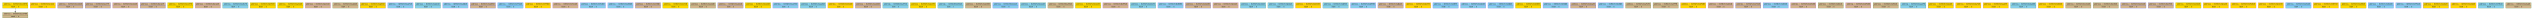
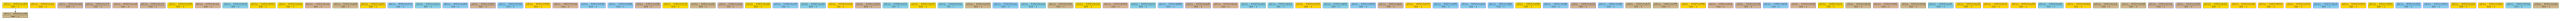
  digraph {
    fontname="JetBrains Mono"
    node [shape=record style=filled fillcolor=tan color=darkgreen fontname="JetBrains Mono"]
    n1 [label="{address : 0x55b7c31c3700 |mask : 6}"]
    n2 [label="{address : 0x55b7c31c32a0 |mask : 6}" fillcolor=gold color=purple]
    n3 [label="{address : 0x55b7c31c2d20 |mask : 6}" color=blue]
    n4 [label="{address : 0x55b7c31c2770 |mask : 6}" color=blue]
    n5 [label="{address : 0x55b7c31c2420 |mask : 6}" color=purple]
    n6 [label="{address : 0x55b7c31c1e70 |mask : 6}" color=blue]
    n7 [label="{address : 0x55b7c31c1570 |mask : 6}" fillcolor=gold]
    n8 [label="{address : 0x55b7c31c1220 |mask : 6}" color=purple]
    n9 [label="{address : 0x55b7c31c0c70 |mask : 6}" fillcolor=skyblue]
    n10 [label="{address : 0x55b7c31c0920 |mask : 6}" fillcolor=gold]
    n11 [label="{address : 0x55b7c31a3460 |mask : 6}" fillcolor=gold]
    n12 [label="{address : 0x55b7c31a3110 |mask : 6}" color=purple]
    n13 [label="{address : 0x55b7c31a2b60 |mask : 6}"]
    n14 [label="{address : 0x55b7c31a2810 |mask : 6}" fillcolor=gold color=blue]
    n15 [label="{address : 0x55b7c31a1f10 |mask : 6}" fillcolor=skyblue color=purple]
    n16 [label="{address : 0x55b7c31a1610 |mask : 6}" fillcolor=skyblue]
    n17 [label="{address : 0x55b7c31a0d10 |mask : 6}" fillcolor=skyblue color=purple]
    n18 [label="{address : 0x55b7c31a0760 |mask : 6}" color=blue]
    n19 [label="{address : 0x55b7c319fe60 |mask : 6}" fillcolor=skyblue color=blue]
    n20 [label="{address : 0x55b7c319f560 |mask : 6}" fillcolor=gold color=purple]
    n21 [label="{address : 0x55b7c319ec60 |mask : 6}" color=purple]
    n22 [label="{address : 0x55b7c319e360 |mask : 6}" fillcolor=skyblue color=purple]
    n23 [label="{address : 0x55b7c31e8020 |mask : 6}" fillcolor=skyblue color=purple]
    n24 [label="{address : 0x55b7c31e78d0 |mask : 6}" color=blue]
    n25 [label="{address : 0x55b7c31b4fd0 |mask : 6}" fillcolor=gold]
    n26 [label="{address : 0x55b7c31a2260 |mask : 6}"]
    n27 [label="{address : 0x55b7c31ab140 |mask : 6}" color=blue]
    n28 [label="{address : 0x55b7c31b46d0 |mask : 6}" fillcolor=gold]
    n29 [label="{address : 0x55b7c31a1960 |mask : 6}" fillcolor=skyblue color=purple]
    n30 [label="{address : 0x55b7c31aa840 |mask : 6}" fillcolor=skyblue]
    n31 [label="{address : 0x55b7c31b3dd0 |mask : 6}" fillcolor=gold color=purple]
    n32 [label="{address : 0x55b7c31a1060 |mask : 6}" color=blue]
    n33 [label="{address : 0x55b7c31a9f40 |mask : 6}" fillcolor=skyblue]
    n34 [label="{address : 0x55b7c31ab490 |mask : 6}" fillcolor=gold]
    n35 [label="{address : 0x55b7c31b5320 |mask : 6}" fillcolor=skyblue]
    n36 [label="{address : 0x55b7c31ab500 |mask : 6}"]
    n37 [label="{address : 0x55b7c31b4120 |mask : 6}" fillcolor=skyblue color=blue]
    n38 [label="{address : 0x55b7c31b4a20 |mask : 6}" fillcolor=skyblue]
    n39 [label="{address : 0x55b7c31a96b0 |mask : 6}"]
    n40 [label="{address : 0x55b7c31b2a50 |mask : 6}" fillcolor=gold]
    n41 [label="{address : 0x55b7c31d95d0 |mask : 6}" color=purple]
    n42 [label="{address : 0x55b7c31d3a70 |mask : 6}" fillcolor=skyblue]
    n43 [label="{address : 0x55b7c31d8080 |mask : 6}" fillcolor=skyblue color=purple]
    n44 [label="{address : 0x55b7c31c3070 |mask : 6}" fillcolor=gold]
    n45 [label="{address : 0x55b7c31d2680 |mask : 6}" color=blue]
    n46 [label="{address : 0x55b7c31c1b20 |mask : 6}" color=purple]
    n47 [label="{address : 0x55b7c31cd1b0 |mask : 6}" fillcolor=skyblue]
    n48 [label="{address : 0x55b7c31e4620 |mask : 6}" fillcolor=skyblue]
    n49 [label="{address : 0x55b7c31d3150 |mask : 6}" fillcolor=gold color=purple]
    n50 [label="{address : 0x55b7c31d4920 |mask : 6}" fillcolor=skyblue]
    n51 [label="{address : 0x55b7c31d8980 |mask : 6}" fillcolor=skyblue color=purple]
    n52 [label="{address : 0x55b7c31a8e20 |mask : 6}" color=blue]
    n53 [label="{address : 0x55b7c31d4370 |mask : 6}" fillcolor=gold color=purple]
    n54 [label="{address : 0x55b7c31d3390 |mask : 6}" fillcolor=skyblue color=blue]
    n55 [label="{address : 0x55b7c31e4bd0 |mask : 6}" fillcolor=skyblue color=purple]
    n56 [label="{address : 0x55b7c31d4020 |mask : 6}" fillcolor=skyblue color=blue]
    n57 [label="{address : 0x55b7c31d3830 |mask : 6}" fillcolor=gold]
    n58 [label="{address : 0x55b7c31b58d0 |mask : 6}" fillcolor=skyblue color=purple]
    n59 [label="{address : 0x55b7c31d4a30 |mask : 6}" color=blue]
    n60 [label="{address : 0x55b7c31b3820 |mask : 6}" fillcolor=skyblue color=purple]
    n61 [label="{address : 0x55b7c31a9170 |mask : 6}"]
    n62 [label="{address : 0x55b7c31a9990 |mask : 6}"]
    n63 [label="{address : 0x55b7c31d9b80 |mask : 6}" fillcolor=gold color=purple]
    n64 [label="{address : 0x55b7c31a0410 |mask : 6}" color=purple]
    n65 [label="{address : 0x55b7c31e7320 |mask : 6}" color=blue]
    n66 [label="{address : 0x55b7c31d83d0 |mask : 6}" fillcolor=skyblue color=purple]
    n67 [label="{address : 0x55b7c31b5e00 |mask : 6}" color=purple]
+   n68 [label="{address : 0x55b7c31e6fd0 |mask : 6}" fillcolor=gold]
    n69 [label="{address : 0x55b7c31d8cd0 |mask : 6}"]
    n70 [label="{address : 0x55b7c31d9280 |mask : 6}" color=purple]
    n71 [label="{address : 0x55b7c31d9ed0 |mask : 6}"]
    n72 [label="{address : 0x55b7c31aa290 |mask : 6}" fillcolor=skyblue]
    n73 [label="{address : 0x55b7c31da480 |mask : 6}" fillcolor=gold color=blue]
    n74 [label="{address : 0x55b7c31da7d0 |mask : 6}" fillcolor=gold color=purple]
    n75 [label="{address : 0x55b7c31aab90 |mask : 6}" fillcolor=gold color=purple]
    n76 [label="{address : 0x55b7c31dad80 |mask : 6}" fillcolor=skyblue]
    n77 [label="{address : 0x55b7c31db0d0 |mask : 6}" fillcolor=gold color=purple]
    n78 [label="{address : 0x55b7c31c34d0 |mask : 6}"]
    n79 [label="{address : 0x55b7c31e30d0 |mask : 6}"]
    n80 [label="{address : 0x55b7c31e3420 |mask : 6}" color=blue]
    n81 [label="{address : 0x55b7c31e39d0 |mask : 6}" color=blue]
    n82 [label="{address : 0x55b7c31e3d20 |mask : 6}" fillcolor=gold]
    n83 [label="{address : 0x55b7c31e42d0 |mask : 6}" fillcolor=gold color=purple]
    n84 [label="{address : 0x55b7c319e010 |mask : 6}" fillcolor=gold color=purple]
    n85 [label="{address : 0x55b7c31e4f20 |mask : 6}" fillcolor=gold color=purple]
    n86 [label="{address : 0x55b7c31e54d0 |mask : 6}" fillcolor=skyblue color=blue]
    n87 [label="{address : 0x55b7c319e910 |mask : 6}" fillcolor=gold color=purple]
    n88 [label="{address : 0x55b7c31e5820 |mask : 6}" fillcolor=gold]
    n89 [label="{address : 0x55b7c31e5dd0 |mask : 6}" fillcolor=skyblue color=blue]
    n90 [label="{address : 0x55b7c319f210 |mask : 6}" fillcolor=skyblue color=purple]
    n91 [label="{address : 0x55b7c31e6120 |mask : 6}" fillcolor=gold color=blue]
    n92 [label="{address : 0x55b7c31e66d0 |mask : 6}" fillcolor=gold color=purple]
    n93 [label="{address : 0x55b7c319fb10 |mask : 6}" fillcolor=skyblue]
    n94 [label="{address : 0x55b7c31e6a20 |mask : 6}"]
    n44 -> n1 [color=black arrowhead=vee fontname="JetBrains Mono"]
  }
